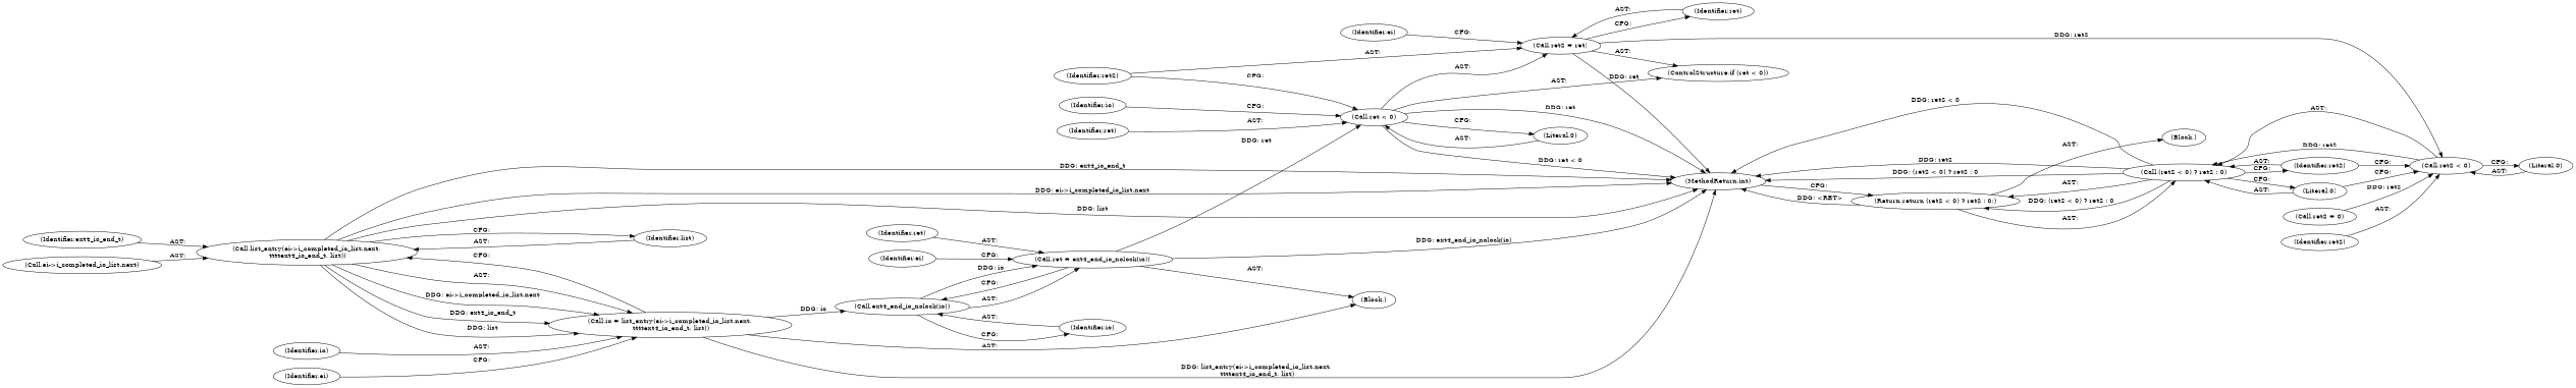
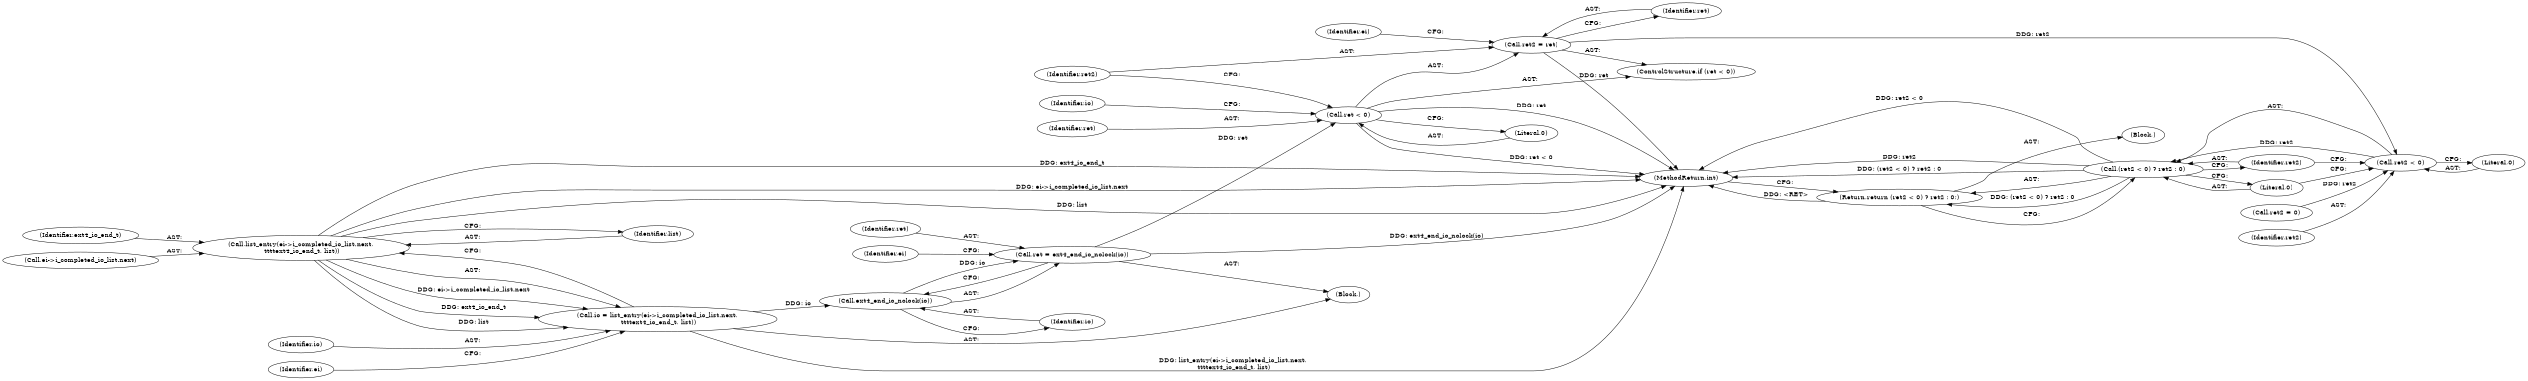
  digraph {
    rankdir=LR
    n1 [label="(Call,list_entry(ei->i_completed_io_list.next,\n \t\t\t\text4_io_end_t, list))"]
    n2 [label="(Call,io = list_entry(ei->i_completed_io_list.next,\n \t\t\t\text4_io_end_t, list))"]
    n3 [label="(Identifier,list)"]
    n4 [label="(MethodReturn,int)"]
    n5 [label="(Call,ext4_end_io_nolock(io))"]
    n6 [label="(Block,)"]
    n7 [label="(Return,return (ret2 < 0) ? ret2 : 0;)"]
    n8 [label="(Call,ret = ext4_end_io_nolock(io))"]
    n9 [label="(Identifier,io)"]
    n10 [label="(Call,ret < 0)"]
    n11 [label="(Call,ret2 = ret)"]
    n12 [label="(Literal,0)"]
    n13 [label="(ControlStructure,if (ret < 0))"]
    n14 [label="(Call,ret2 < 0)"]
    n15 [label="(Identifier,ret)"]
    n16 [label="(Call,(ret2 < 0) ? ret2 : 0)"]
    n17 [label="(Literal,0)"]
    n18 [label="(Literal,0)"]
    n19 [label="(Identifier,ret2)"]
    n20 [label="(Block,)"]
    n21 [label="(Identifier,ei)"]
    n22 [label="(Call,ret2 = 0)"]
    n23 [label="(Identifier,ret)"]
    n24 [label="(Identifier,ret2)"]
    n25 [label="(Identifier,ext4_io_end_t)"]
    n26 [label="(Identifier,io)"]
    n27 [label="(Call,ei->i_completed_io_list.next)"]
    n28 [label="(Identifier,ei)"]
    n29 [label="(Identifier,ret)"]
    n30 [label="(Identifier,ei)"]
    n31 [label="(Identifier,ret2)"]
    n32 [label="(Identifier,io)"]
    n1 -> n2 [label="AST: "]
    n1 -> n2 [label="DDG: ei->i_completed_io_list.next"]
    n1 -> n2 [label="DDG: ext4_io_end_t"]
    n1 -> n2 [label="DDG: list"]
    n1 -> n3 [label="CFG: "]
    n1 -> n4 [label="DDG: list"]
    n1 -> n4 [label="DDG: ext4_io_end_t"]
    n1 -> n4 [label="DDG: ei->i_completed_io_list.next"]
    n2 -> n1 [label="CFG: "]
    n2 -> n4 [label="DDG: list_entry(ei->i_completed_io_list.next,\n \t\t\t\text4_io_end_t, list)"]
    n2 -> n5 [label="DDG: io"]
    n2 -> n6 [label="AST: "]
    n3 -> n1 [label="AST: "]
    n4 -> n7 [label="CFG: "]
    n5 -> n8 [label="AST: "]
    n5 -> n8 [label="DDG: io"]
    n5 -> n9 [label="CFG: "]
    n7 -> n4 [label="DDG: <RET>"]
-   n7 -> n16 [label="AST: "]
+   n7 -> n16 [label="CFG: "]
    n7 -> n20 [label="AST: "]
    n8 -> n4 [label="DDG: ext4_end_io_nolock(io)"]
    n8 -> n5 [label="CFG: "]
    n8 -> n6 [label="AST: "]
    n8 -> n10 [label="DDG: ret"]
    n9 -> n5 [label="AST: "]
    n10 -> n4 [label="DDG: ret"]
    n10 -> n4 [label="DDG: ret < 0"]
    n10 -> n11 [label="AST: "]
    n10 -> n12 [label="CFG: "]
    n10 -> n13 [label="AST: "]
    n11 -> n4 [label="DDG: ret"]
    n11 -> n13 [label="AST: "]
    n11 -> n14 [label="DDG: ret2"]
    n11 -> n15 [label="CFG: "]
    n12 -> n10 [label="AST: "]
    n14 -> n16 [label="AST: "]
    n14 -> n16 [label="DDG: ret2"]
    n14 -> n17 [label="CFG: "]
    n15 -> n11 [label="AST: "]
    n16 -> n4 [label="DDG: ret2 < 0"]
    n16 -> n4 [label="DDG: (ret2 < 0) ? ret2 : 0"]
    n16 -> n4 [label="DDG: ret2"]
    n16 -> n7 [label="AST: "]
    n16 -> n7 [label="DDG: (ret2 < 0) ? ret2 : 0"]
    n16 -> n18 [label="CFG: "]
    n16 -> n19 [label="CFG: "]
    n17 -> n14 [label="AST: "]
    n18 -> n14 [label="CFG: "]
    n18 -> n16 [label="AST: "]
    n19 -> n14 [label="CFG: "]
    n19 -> n16 [label="AST: "]
    n21 -> n11 [label="CFG: "]
    n22 -> n14 [label="DDG: ret2"]
    n23 -> n10 [label="AST: "]
    n24 -> n10 [label="CFG: "]
    n24 -> n11 [label="AST: "]
    n25 -> n1 [label="AST: "]
    n26 -> n2 [label="AST: "]
    n27 -> n1 [label="AST: "]
    n28 -> n2 [label="CFG: "]
    n29 -> n8 [label="AST: "]
    n30 -> n8 [label="CFG: "]
    n31 -> n14 [label="AST: "]
    n32 -> n10 [label="CFG: "]
  }
